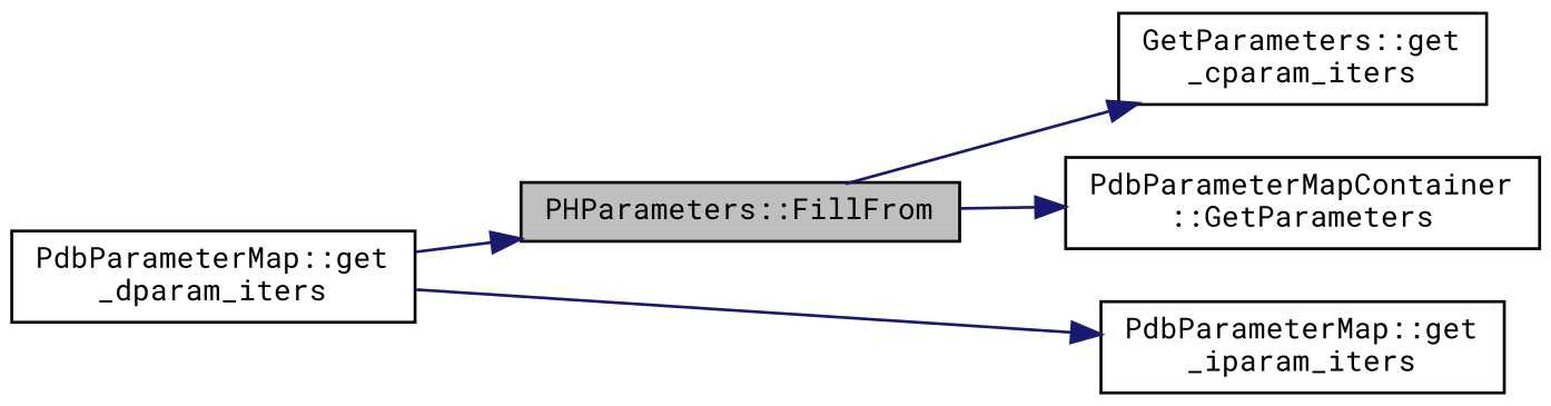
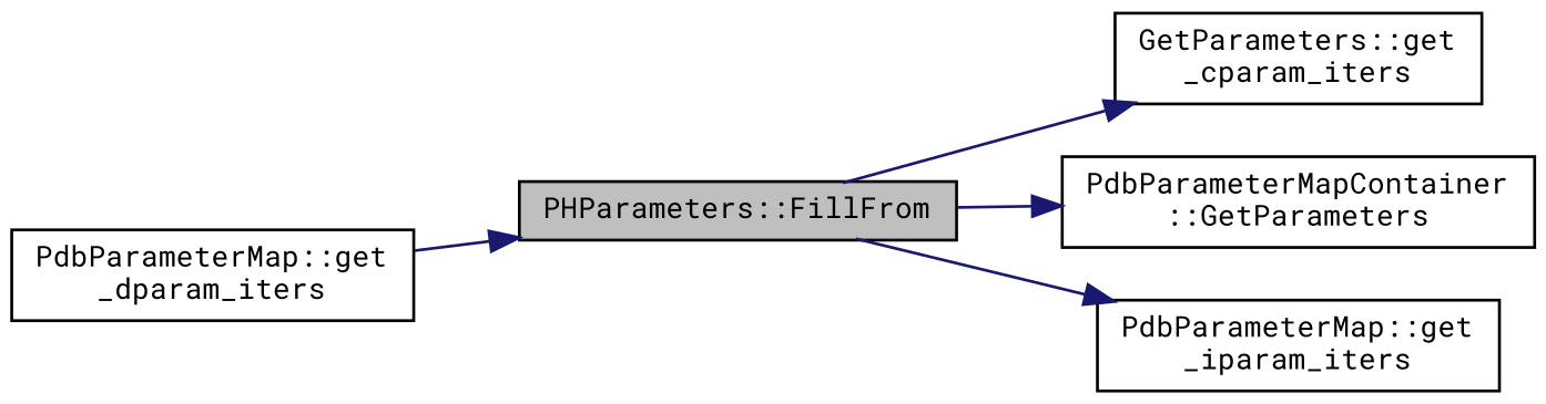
  digraph {
    fontname="Roboto Mono"
    rankdir=LR
    node [color=black fontname="Roboto Mono" fontsize=10 shape=record]
    edge [color=midnightblue fontname="Roboto Mono" fontsize=10 labelfontname=FreeSans labelfontsize=10 style=solid]
    n1 [fillcolor=grey75 fontcolor=black height=0.2 label="PHParameters::FillFrom" style=filled width=0.4]
    n2 [height=0.2 label="GetParameters::get\l_cparam_iters" width=0.4]
    n3 [height=0.2 label="PdbParameterMap::get\l_iparam_iters" width=0.4]
    n4 [height=0.2 label="PdbParameterMapContainer\l::GetParameters" width=0.4]
    n5 [height=0.2 label="PdbParameterMap::get\l_dparam_iters" width=0.4]
    n1 -> n2
-   n5 -> n3
+   n1 -> n3
    n1 -> n4
    n5 -> n1
  }
